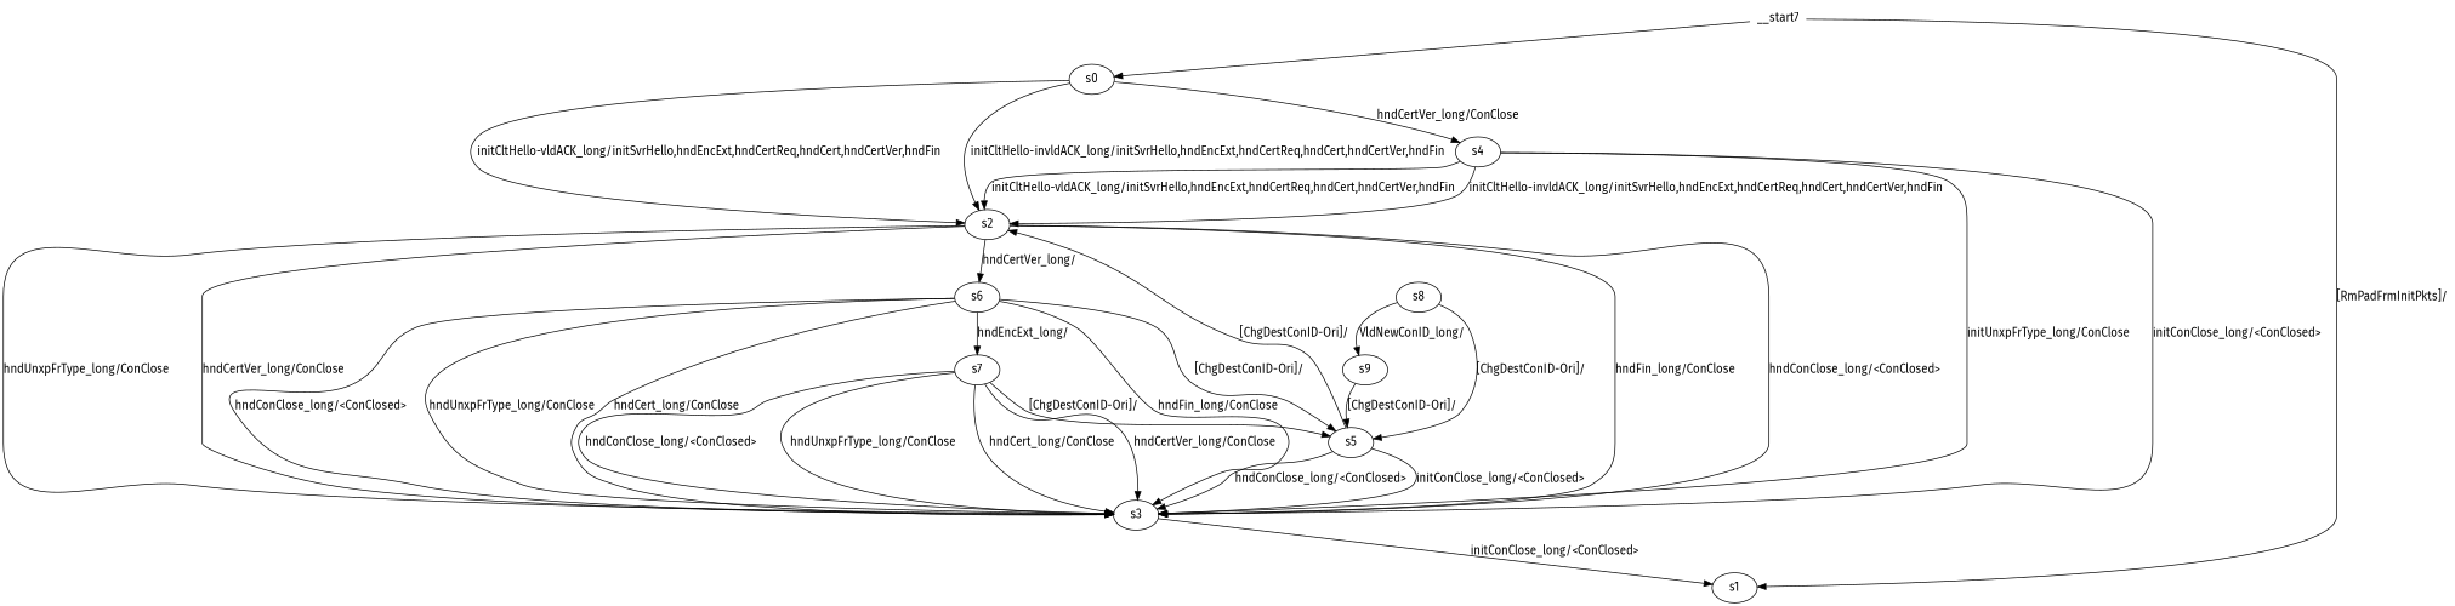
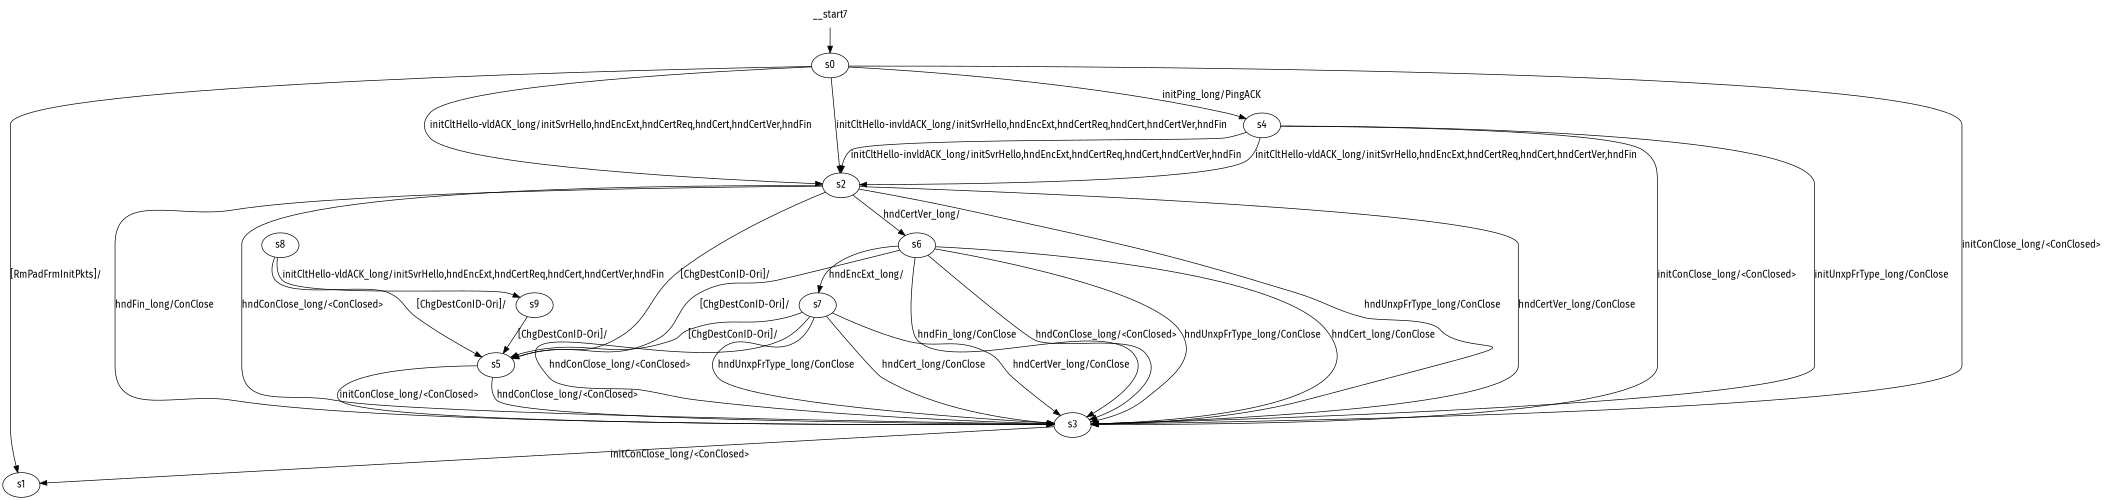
  digraph {
    fontname="Fira Sans"
    node [fontname="Fira Sans"]
    edge [fontname="Fira Sans"]
    n1 [label=s0]
    n2 [label=s1]
    n3 [label=s2]
    n4 [label=s3]
    n5 [label=s4]
    n6 [label=s5]
    n7 [label=s6]
    n8 [label=s7]
    n9 [label=s8]
    n10 [label=s9]
    n11 [label=__start7 shape=none]
-   n11 -> n2 [label="[RmPadFrmInitPkts]/ "]
+   n1 -> n2 [label="[RmPadFrmInitPkts]/ "]
    n1 -> n3 [label="initCltHello-vldACK_long/initSvrHello,hndEncExt,hndCertReq,hndCert,hndCertVer,hndFin "]
    n1 -> n3 [label="initCltHello-invldACK_long/initSvrHello,hndEncExt,hndCertReq,hndCert,hndCertVer,hndFin "]
-   n1 -> n5 [label="hndCertVer_long/ConClose "]
+   n1 -> n4 [label="initConClose_long/<ConClosed> "]
+   n1 -> n5 [label="initPing_long/PingACK "]
    n3 -> n4 [label="hndFin_long/ConClose "]
    n3 -> n4 [label="hndConClose_long/<ConClosed> "]
    n3 -> n4 [label="hndUnxpFrType_long/ConClose "]
    n3 -> n4 [label="hndCertVer_long/ConClose "]
-   n6 -> n3 [label="[ChgDestConID-Ori]/ "]
+   n3 -> n6 [label="[ChgDestConID-Ori]/ "]
    n3 -> n7 [label="hndCertVer_long/ "]
    n4 -> n2 [label="initConClose_long/<ConClosed> "]
    n5 -> n3 [label="initCltHello-vldACK_long/initSvrHello,hndEncExt,hndCertReq,hndCert,hndCertVer,hndFin "]
    n5 -> n3 [label="initCltHello-invldACK_long/initSvrHello,hndEncExt,hndCertReq,hndCert,hndCertVer,hndFin "]
    n5 -> n4 [label="initConClose_long/<ConClosed> "]
    n5 -> n4 [label="initUnxpFrType_long/ConClose "]
    n6 -> n4 [label="initConClose_long/<ConClosed> "]
    n6 -> n4 [label="hndConClose_long/<ConClosed> "]
    n7 -> n4 [label="hndFin_long/ConClose "]
    n7 -> n4 [label="hndConClose_long/<ConClosed> "]
    n7 -> n4 [label="hndUnxpFrType_long/ConClose "]
    n7 -> n4 [label="hndCert_long/ConClose "]
    n7 -> n6 [label="[ChgDestConID-Ori]/ "]
    n7 -> n8 [label="hndEncExt_long/ "]
    n8 -> n4 [label="hndConClose_long/<ConClosed> "]
    n8 -> n4 [label="hndUnxpFrType_long/ConClose "]
    n8 -> n4 [label="hndCert_long/ConClose "]
    n8 -> n4 [label="hndCertVer_long/ConClose "]
    n8 -> n6 [label="[ChgDestConID-Ori]/ "]
    n9 -> n6 [label="[ChgDestConID-Ori]/ "]
-   n9 -> n10 [label="VldNewConID_long/ "]
+   n9 -> n10 [label="initCltHello-vldACK_long/initSvrHello,hndEncExt,hndCertReq,hndCert,hndCertVer,hndFin "]
    n10 -> n6 [label="[ChgDestConID-Ori]/ "]
    n11 -> n1
  }
